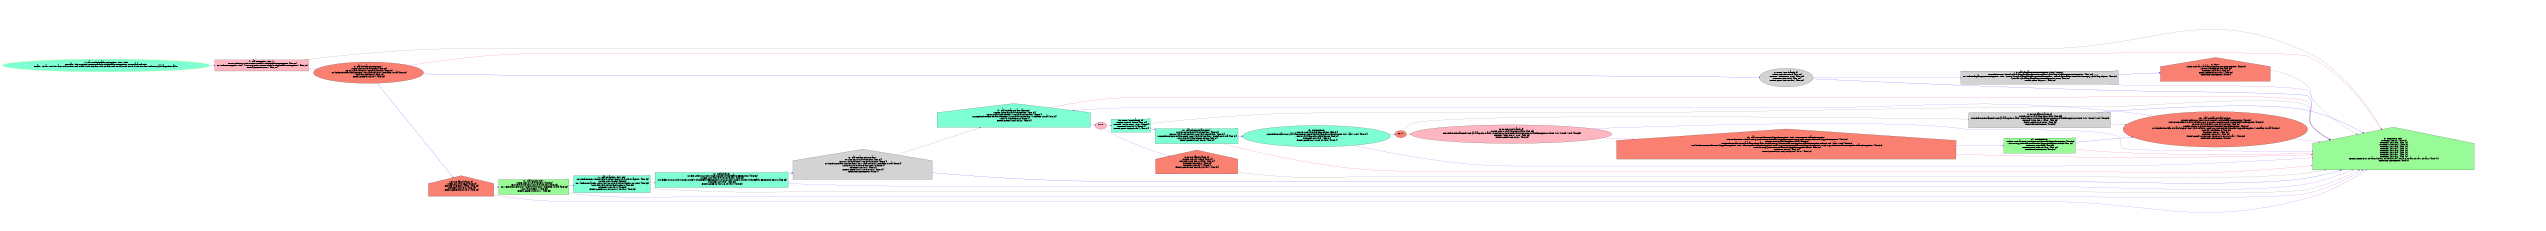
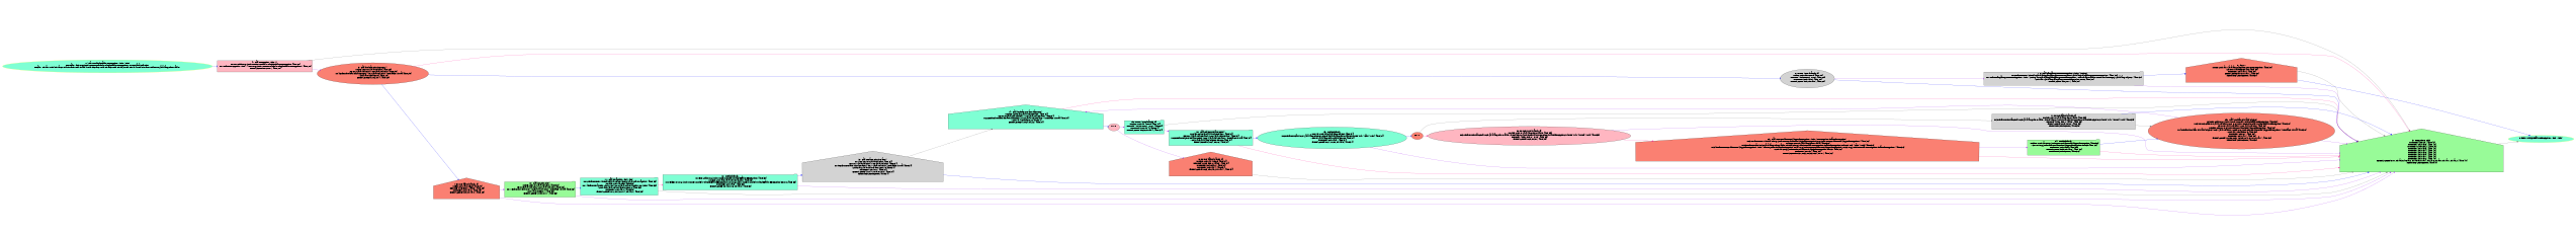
  digraph {
    rankdir=LR
    node [fillcolor=aquamarine shape=ellipse style=filled]
    edge [arrowhead=diamond color=purple]
    n1 [color=yellow label="1: Start MultipleFailureException.<init>(List)\nFormals:  this:org.junit.runners.model.MultipleFailureException* errors:java.util.List*\nLocals:  $irvar7:void $irvar6:void $irvar5:void $irvar4:void $bcvar2:void $irvar3:void $irvar2:void $irvar1:void $irvar0:void error:java.lang.Throwable* \n  "]
    n2 [fillcolor=lightpink label="4:  Call Exception.<init>() \n   n$0=*&this:org.junit.runners.model.MultipleFailureException* [line 28]\n  n$1=_fun_Exception.<init>()(n$0:org.junit.runners.model.MultipleFailureException*) [line 28]\n  EXIT_SCOPE(n$0,n$1); [line 28]\n " shape=folder]
    n3 [fillcolor=palegreen label="3:  exceptions sink \n   NULLIFY(&error); [line 40]\n  NULLIFY(&$irvar3); [line 40]\n  NULLIFY(&$bcvar2); [line 40]\n  NULLIFY(&$irvar5); [line 40]\n  NULLIFY(&$irvar4); [line 40]\n  NULLIFY(&$irvar6); [line 40]\n  NULLIFY(&$irvar0); [line 40]\n  NULLIFY(&$irvar1); [line 40]\n  NULLIFY(&$irvar2); [line 40]\n  EXIT_SCOPE(error,$irvar3,$bcvar2,$irvar5,$irvar4,$irvar6,$irvar0,$irvar1,$irvar2); [line 40]\n  APPLY_ABSTRACTION; [line 40]\n " shape=house]
    n4 [fillcolor=salmon label="5:  Call boolean List.isEmpty() \n   n$2=*&errors:java.util.List* [line 29]\n  _=*n$2:java.util.List*(root java.util.List) [line 29]\n  n$4=_fun_boolean List.isEmpty()(n$2:java.util.List*) interface virtual [line 29]\n  *&$irvar0:_Bool=n$4 [line 29]\n  EXIT_SCOPE(_,n$2,n$4); [line 29]\n "]
+   n5 [color=yellow label="2: Exit MultipleFailureException.<init>(List) \n  "]
    n6 [fillcolor=lightgrey label="6: Prune (true branch, if) \n   n$5=*&$irvar0:_Bool [line 29]\n  PRUNE(!(n$5 == 0), true); [line 29]\n  NULLIFY(&$irvar0); [line 29]\n  EXIT_SCOPE(n$5,$irvar0); [line 29]\n "]
    n7 [fillcolor=salmon label="7: Prune (false branch, if) \n   n$5=*&$irvar0:_Bool [line 29]\n  PRUNE((n$5 == 0), false); [line 29]\n  NULLIFY(&$irvar0); [line 29]\n  EXIT_SCOPE(n$5,$irvar0); [line 29]\n " shape=house]
    n8 [fillcolor=lightgrey label="8:  Call IllegalArgumentException.<init>(String) \n   n$6=_fun___new(sizeof(t=java.lang.IllegalArgumentException):java.lang.IllegalArgumentException*) [line 30]\n  n$7=_fun_IllegalArgumentException.<init>(String)(n$6:java.lang.IllegalArgumentException*,\"List of Throwables must not be empty\":java.lang.Object*) [line 30]\n  *&$irvar1:java.lang.IllegalArgumentException*=n$6 [line 30]\n  EXIT_SCOPE(n$6,n$7); [line 30]\n " shape=folder]
    n9 [fillcolor=palegreen label="10:  Call int List.size() \n   n$9=*&errors:java.util.List* [line 33]\n  _=*n$9:java.util.List*(root java.util.List) [line 33]\n  n$11=_fun_int List.size()(n$9:java.util.List*) interface virtual [line 33]\n  *&$irvar2:int=n$11 [line 33]\n  EXIT_SCOPE(_,n$9,n$11); [line 33]\n " shape=folder]
    n10 [fillcolor=salmon label="9:  throw \n   n$8=*&$irvar1:java.lang.IllegalArgumentException* [line 30]\n  *&return:void=EXN n$8 [line 30]\n  NULLIFY(&$irvar1); [line 30]\n  EXIT_SCOPE(n$8,$irvar1); [line 30]\n  APPLY_ABSTRACTION; [line 30]\n " shape=house]
    n11 [label="11:  Call ArrayList.<init>(int) \n   n$12=_fun___new(sizeof(t=java.util.ArrayList):java.util.ArrayList*) [line 33]\n  n$13=*&$irvar2:int [line 33]\n  n$14=_fun_ArrayList.<init>(int)(n$12:java.util.ArrayList*,n$13:int) [line 33]\n  *&$irvar3:java.util.ArrayList*=n$12 [line 33]\n  NULLIFY(&$irvar2); [line 33]\n  EXIT_SCOPE(n$12,n$13,n$14,$irvar2); [line 33]\n " shape=folder]
    n12 [label="12:  method_body \n   n$15=*&this:org.junit.runners.model.MultipleFailureException* [line 33]\n  n$16=*&$irvar3:java.util.ArrayList* [line 33]\n  *n$15.fErrors:org.junit.runners.model.MultipleFailureException(root org.junit.runners.model.MultipleFailureException)=n$16 [line 33]\n  NULLIFY(&$irvar3); [line 33]\n  EXIT_SCOPE(n$15,n$16,$irvar3); [line 33]\n " shape=folder]
    n13 [fillcolor=lightgrey label="13:  Call Iterator List.iterator() \n   n$17=*&errors:java.util.List* [line 34]\n  _=*n$17:java.util.List*(root java.util.List) [line 34]\n  n$19=_fun_Iterator List.iterator()(n$17:java.util.List*) interface virtual [line 34]\n  *&$bcvar2:java.util.Iterator*=n$19 [line 34]\n  NULLIFY(&errors); [line 34]\n  EXIT_SCOPE(_,n$17,n$19,errors); [line 34]\n  APPLY_ABSTRACTION; [line 34]\n " shape=house]
    n14 [label="14:  Call boolean Iterator.hasNext() \n   n$20=*&$bcvar2:java.util.Iterator* [line 34]\n  _=*n$20:java.util.Iterator*(root java.util.Iterator) [line 34]\n  n$22=_fun_boolean Iterator.hasNext()(n$20:java.util.Iterator*) interface virtual [line 34]\n  *&$irvar4:_Bool=n$22 [line 34]\n  EXIT_SCOPE(_,n$20,n$22); [line 34]\n " shape=house]
    n15 [fillcolor=lightpink label="17: + \n  "]
    n16 [label="15: Prune (true branch, if) \n   n$23=*&$irvar4:_Bool [line 34]\n  PRUNE(!(n$23 == 0), true); [line 34]\n  NULLIFY(&$irvar4); [line 34]\n  EXIT_SCOPE(n$23,$irvar4); [line 34]\n " shape=folder]
    n17 [fillcolor=salmon label="16: Prune (false branch, if) \n   n$23=*&$irvar4:_Bool [line 34]\n  PRUNE((n$23 == 0), false); [line 34]\n  NULLIFY(&$bcvar2); [line 34]\n  NULLIFY(&$irvar4); [line 34]\n  EXIT_SCOPE(n$23,$bcvar2,$irvar4); [line 34]\n " shape=house]
    n18 [label="18:  Call Object Iterator.next() \n   n$24=*&$bcvar2:java.util.Iterator* [line 34]\n  _=*n$24:java.util.Iterator*(root java.util.Iterator) [line 34]\n  n$26=_fun_Object Iterator.next()(n$24:java.util.Iterator*) interface virtual [line 34]\n  *&$irvar5:java.lang.Object*=n$26 [line 34]\n  EXIT_SCOPE(_,n$24,n$26); [line 34]\n " shape=folder]
    n19 [label="19:  method_body \n   n$27=*&$irvar5:java.lang.Object* [line 34]\n  n$28=_fun___cast(n$27:java.lang.Object*,sizeof(t=java.lang.Throwable;sub_t=( sub )(cast)):void) [line 34]\n  *&error:java.lang.Throwable*=n$28 [line 34]\n  NULLIFY(&$irvar5); [line 34]\n  EXIT_SCOPE(n$27,n$28,$irvar5); [line 34]\n "]
    n20 [fillcolor=salmon label="22: + \n  "]
    n21 [fillcolor=lightpink label="20: Prune (true branch, if) \n   n$29=*&error:java.lang.Throwable* [line 35]\n  n$30=_fun___instanceof(n$29:java.lang.Throwable*,sizeof(t=org.junit.internal.AssumptionViolatedException;sub_t=( sub )(instof)):void) [line 35]\n  PRUNE(!(n$30 == 0), true); [line 35]\n  EXIT_SCOPE(n$29,n$30); [line 35]\n "]
    n22 [fillcolor=lightgrey label="21: Prune (false branch, if) \n   n$29=*&error:java.lang.Throwable* [line 35]\n  n$30=_fun___instanceof(n$29:java.lang.Throwable*,sizeof(t=org.junit.internal.AssumptionViolatedException;sub_t=( sub )(instof)):void) [line 35]\n  PRUNE((n$30 == 0), false); [line 35]\n  EXIT_SCOPE(n$29,n$30); [line 35]\n  APPLY_ABSTRACTION; [line 35]\n " shape=folder]
    n23 [fillcolor=salmon label="23:  Call TestCouldNotBeSkippedException.<init>(AssumptionViolatedException) \n   n$31=_fun___new(sizeof(t=org.junit.TestCouldNotBeSkippedException):org.junit.TestCouldNotBeSkippedException*) [line 36]\n  n$32=*&error:java.lang.Throwable* [line 36]\n  n$33=_fun___cast(n$32:java.lang.Throwable*,sizeof(t=org.junit.internal.AssumptionViolatedException;sub_t=( sub )(cast)):void) [line 36]\n  n$34=_fun_TestCouldNotBeSkippedException.<init>(AssumptionViolatedException)(n$31:org.junit.TestCouldNotBeSkippedException*,n$33:org.junit.internal.AssumptionViolatedException*) [line 36]\n  *&$irvar6:org.junit.TestCouldNotBeSkippedException*=n$31 [line 36]\n  NULLIFY(&error); [line 36]\n  EXIT_SCOPE(n$31,n$32,n$33,n$34,error); [line 36]\n " shape=house]
    n24 [fillcolor=salmon label="25:  Call boolean List.add(Object) \n   n$36=*&this:org.junit.runners.model.MultipleFailureException* [line 38]\n  n$37=*n$36.fErrors:java.util.List*(root org.junit.runners.model.MultipleFailureException) [line 38]\n  _=*n$37:java.util.List*(root java.util.List) [line 38]\n  n$39=*&error:org.junit.TestCouldNotBeSkippedException* [line 38]\n  n$40=_fun_boolean List.add(Object)(n$37:java.util.List*,n$39:org.junit.TestCouldNotBeSkippedException*) interface virtual [line 38]\n  *&$irvar7:_Bool=n$40 [line 38]\n  NULLIFY(&error); [line 38]\n  NULLIFY(&$irvar7); [line 38]\n  EXIT_SCOPE(_,n$36,n$37,n$39,n$40,error,$irvar7); [line 38]\n  APPLY_ABSTRACTION; [line 38]\n "]
    n25 [fillcolor=palegreen label="24:  method_body \n   n$35=*&$irvar6:org.junit.TestCouldNotBeSkippedException* [line 36]\n  *&error:org.junit.TestCouldNotBeSkippedException*=n$35 [line 36]\n  NULLIFY(&$irvar6); [line 36]\n  EXIT_SCOPE(n$35,$irvar6); [line 36]\n  APPLY_ABSTRACTION; [line 36]\n " shape=folder]
    n1 -> n2 [arrowhead=tee color=blue]
    n2 -> n3 [color=gray40]
    n2 -> n4 [arrowhead=tee]
+   n3 -> n5 [color=gray40]
    n4 -> n3 [arrowhead=tee color=deeppink]
    n4 -> n6 [arrowhead=tee color=blue]
    n4 -> n7 [arrowhead=tee color=blue]
    n6 -> n3 [color=blue]
    n6 -> n8 [arrowhead=tee]
    n7 -> n3 [arrowhead=tee]
    n7 -> n9
    n8 -> n3 [arrowhead=tee]
    n8 -> n10 [color=blue]
    n9 -> n3
    n9 -> n11 [arrowhead=tee color=blue]
    n10 -> n3 [color=gray40]
+   n10 -> n5 [color=blue]
    n11 -> n3 [color=gray40]
    n11 -> n12 [arrowhead=tee color=deeppink]
    n12 -> n3 [arrowhead=tee]
    n12 -> n13 [color=blue]
    n13 -> n3 [color=blue]
    n13 -> n14 [color=gray40]
    n14 -> n3 [arrowhead=tee color=deeppink]
    n14 -> n15 [arrowhead=tee color=blue]
    n15 -> n16
    n15 -> n17 [arrowhead=tee]
    n16 -> n3 [color=gray40]
    n16 -> n18
    n17 -> n3 [arrowhead=tee color=gray40]
    n18 -> n3 [color=deeppink]
    n18 -> n19 [color=blue]
    n19 -> n3 [arrowhead=tee]
    n19 -> n20 [arrowhead=tee color=blue]
    n20 -> n21 [color=deeppink]
    n20 -> n22 [arrowhead=tee color=gray40]
    n21 -> n3 [arrowhead=tee]
    n21 -> n23 [color=deeppink]
    n22 -> n3 [color=blue]
    n22 -> n24 [color=gray40]
    n23 -> n3 [color=deeppink]
    n23 -> n25
    n24 -> n3 [arrowhead=tee]
    n24 -> n14
    n25 -> n3 [arrowhead=tee color=deeppink]
    n25 -> n24 [arrowhead=tee color=blue]
  }
